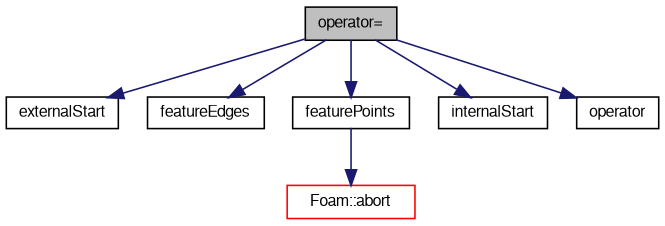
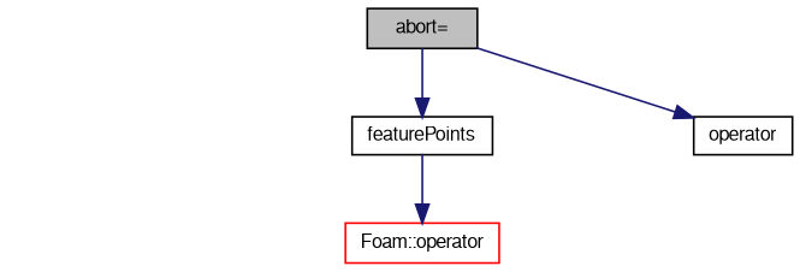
  digraph {
    rankdir=TB
    node [color=black fontname=FreeSans fontsize=10 shape=record]
    edge [color=midnightblue fontname=FreeSans fontsize=10 labelfontname=FreeSans labelfontsize=10 style=solid]
-   n1 [fillcolor=grey75 fontcolor=black height=0.2 label="operator=" style=filled width=0.4]
-   n2 [height=0.2 label=externalStart width=0.4]
-   n3 [height=0.2 label=featureEdges width=0.4]
+   n1 [fillcolor=grey75 fontcolor=black height=0.2 label="abort=" style=filled width=0.4]
    n4 [height=0.2 label=featurePoints width=0.4]
-   n5 [height=0.2 label=internalStart width=0.4]
    n6 [height=0.2 label=operator width=0.4]
-   n7 [color=red height=0.2 label="Foam::abort" width=0.4]
-   n1 -> n2
-   n1 -> n3
+   n7 [color=red height=0.2 label="Foam::operator" width=0.4]
    n1 -> n4
-   n1 -> n5
    n1 -> n6
    n4 -> n7
  }
